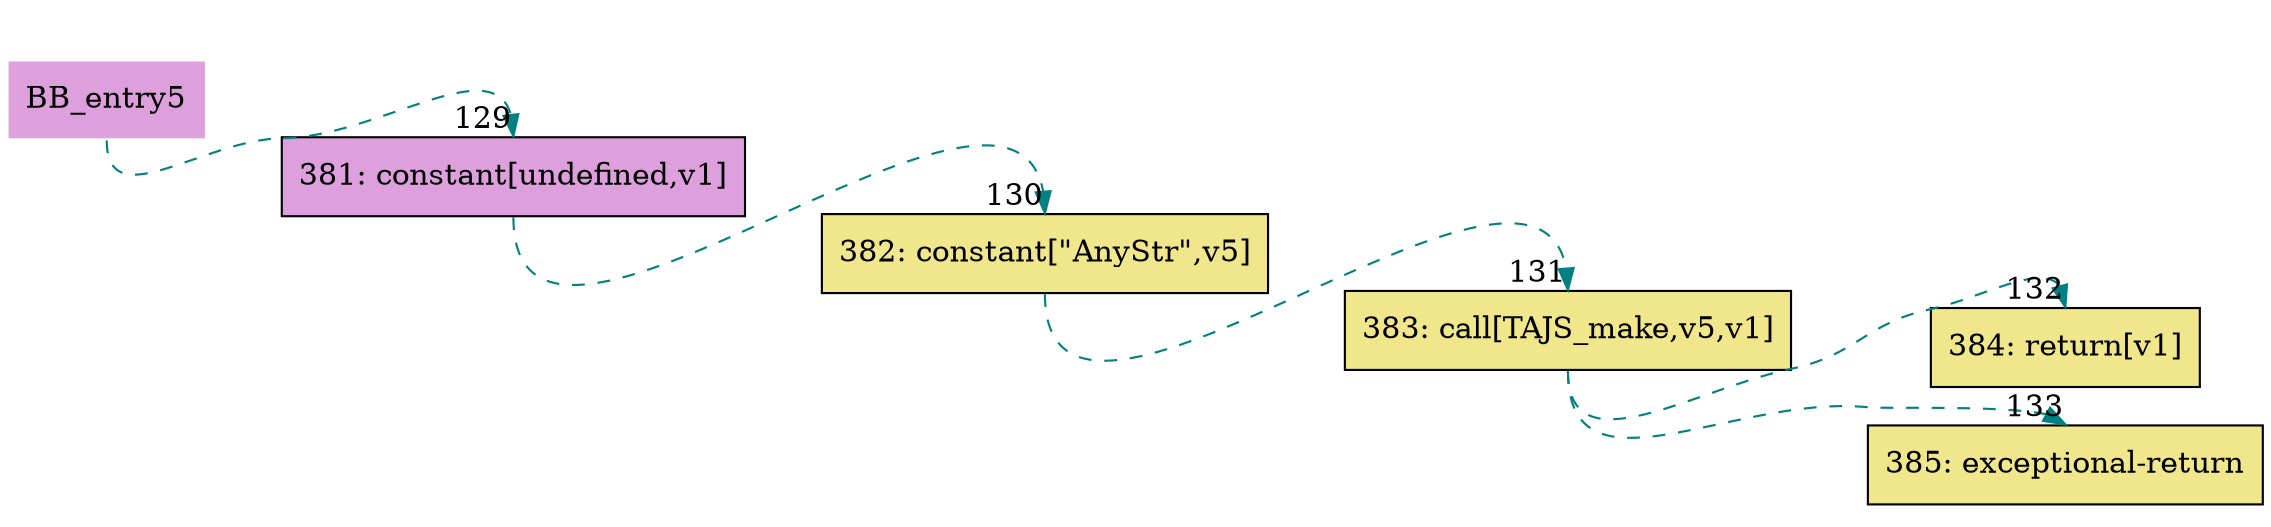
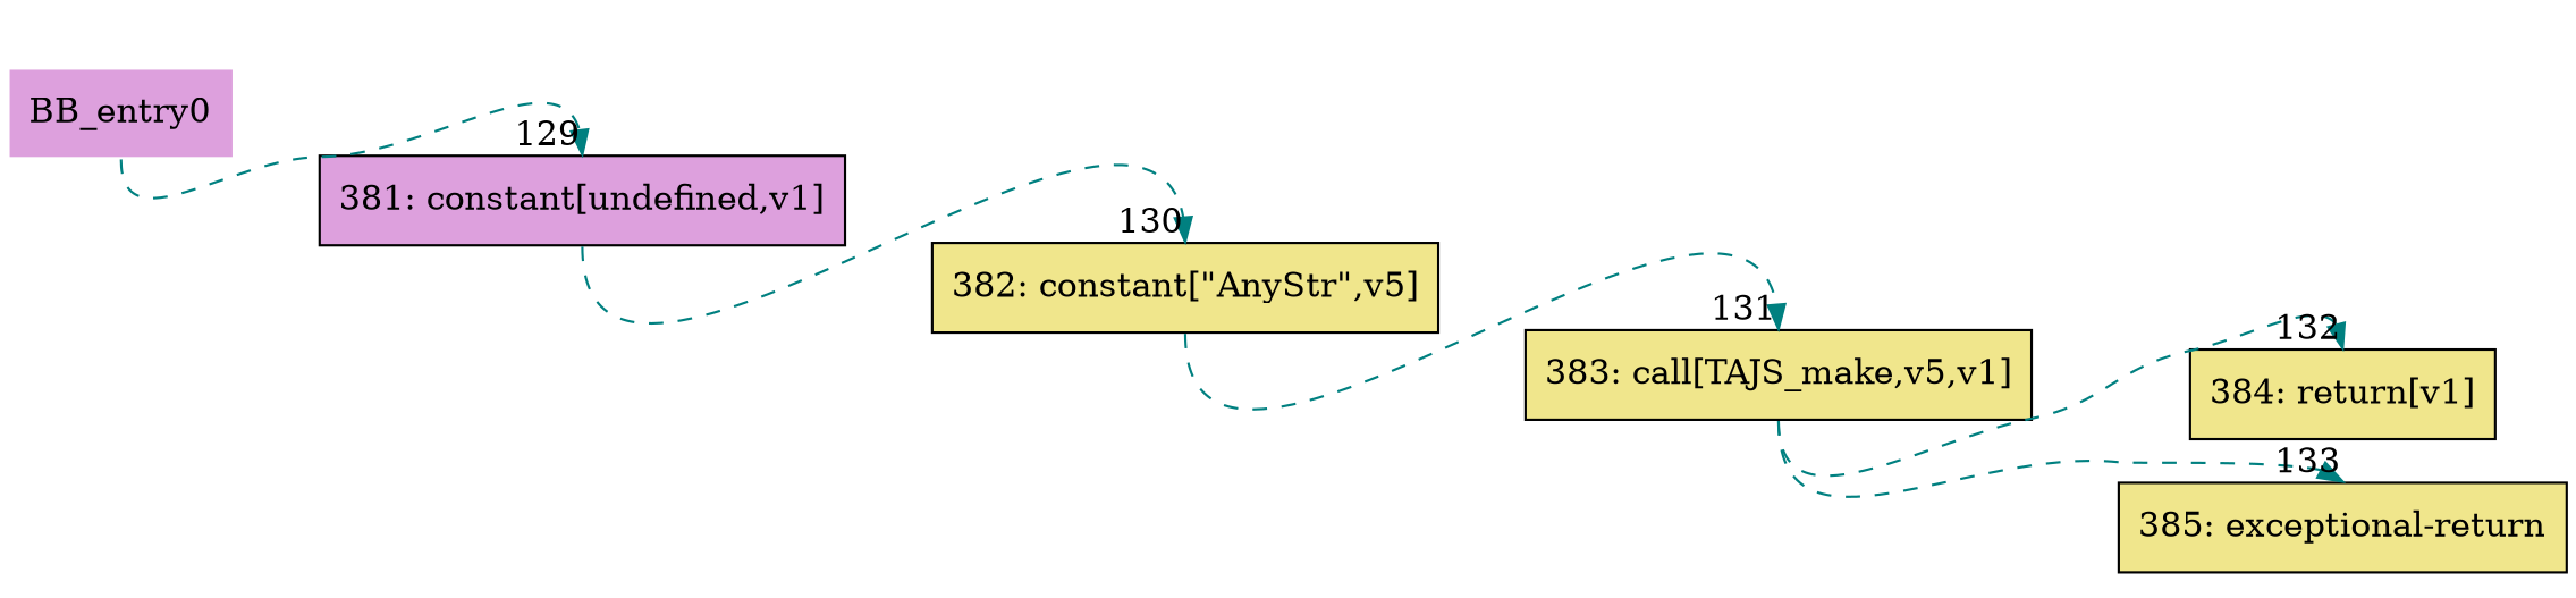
  digraph {
    rankdir=LR
    node [fillcolor=khaki shape=record style=filled]
    edge [color=teal headport=n style=dashed tailport=s]
-   BB_entry5 [fillcolor=plum shape=none]
+   BB_entry5 [fillcolor=plum shape=none label=BB_entry0]
    n2 [fillcolor=plum label="{381: constant[undefined,v1]}"]
    n3 [label="{382: constant[\"AnyStr\",v5]}"]
    n4 [label="{383: call[TAJS_make,v5,v1]}"]
    n5 [label="{384: return[v1]}"]
    n6 [label="{385: exceptional-return}"]
    BB_entry5 -> n2 [headlabel="    129"]
    n2 -> n3 [headlabel="      130"]
    n3 -> n4 [headlabel="      131"]
    n4 -> n5 [headlabel="      132"]
    n4 -> n6 [headlabel="      133"]
  }
